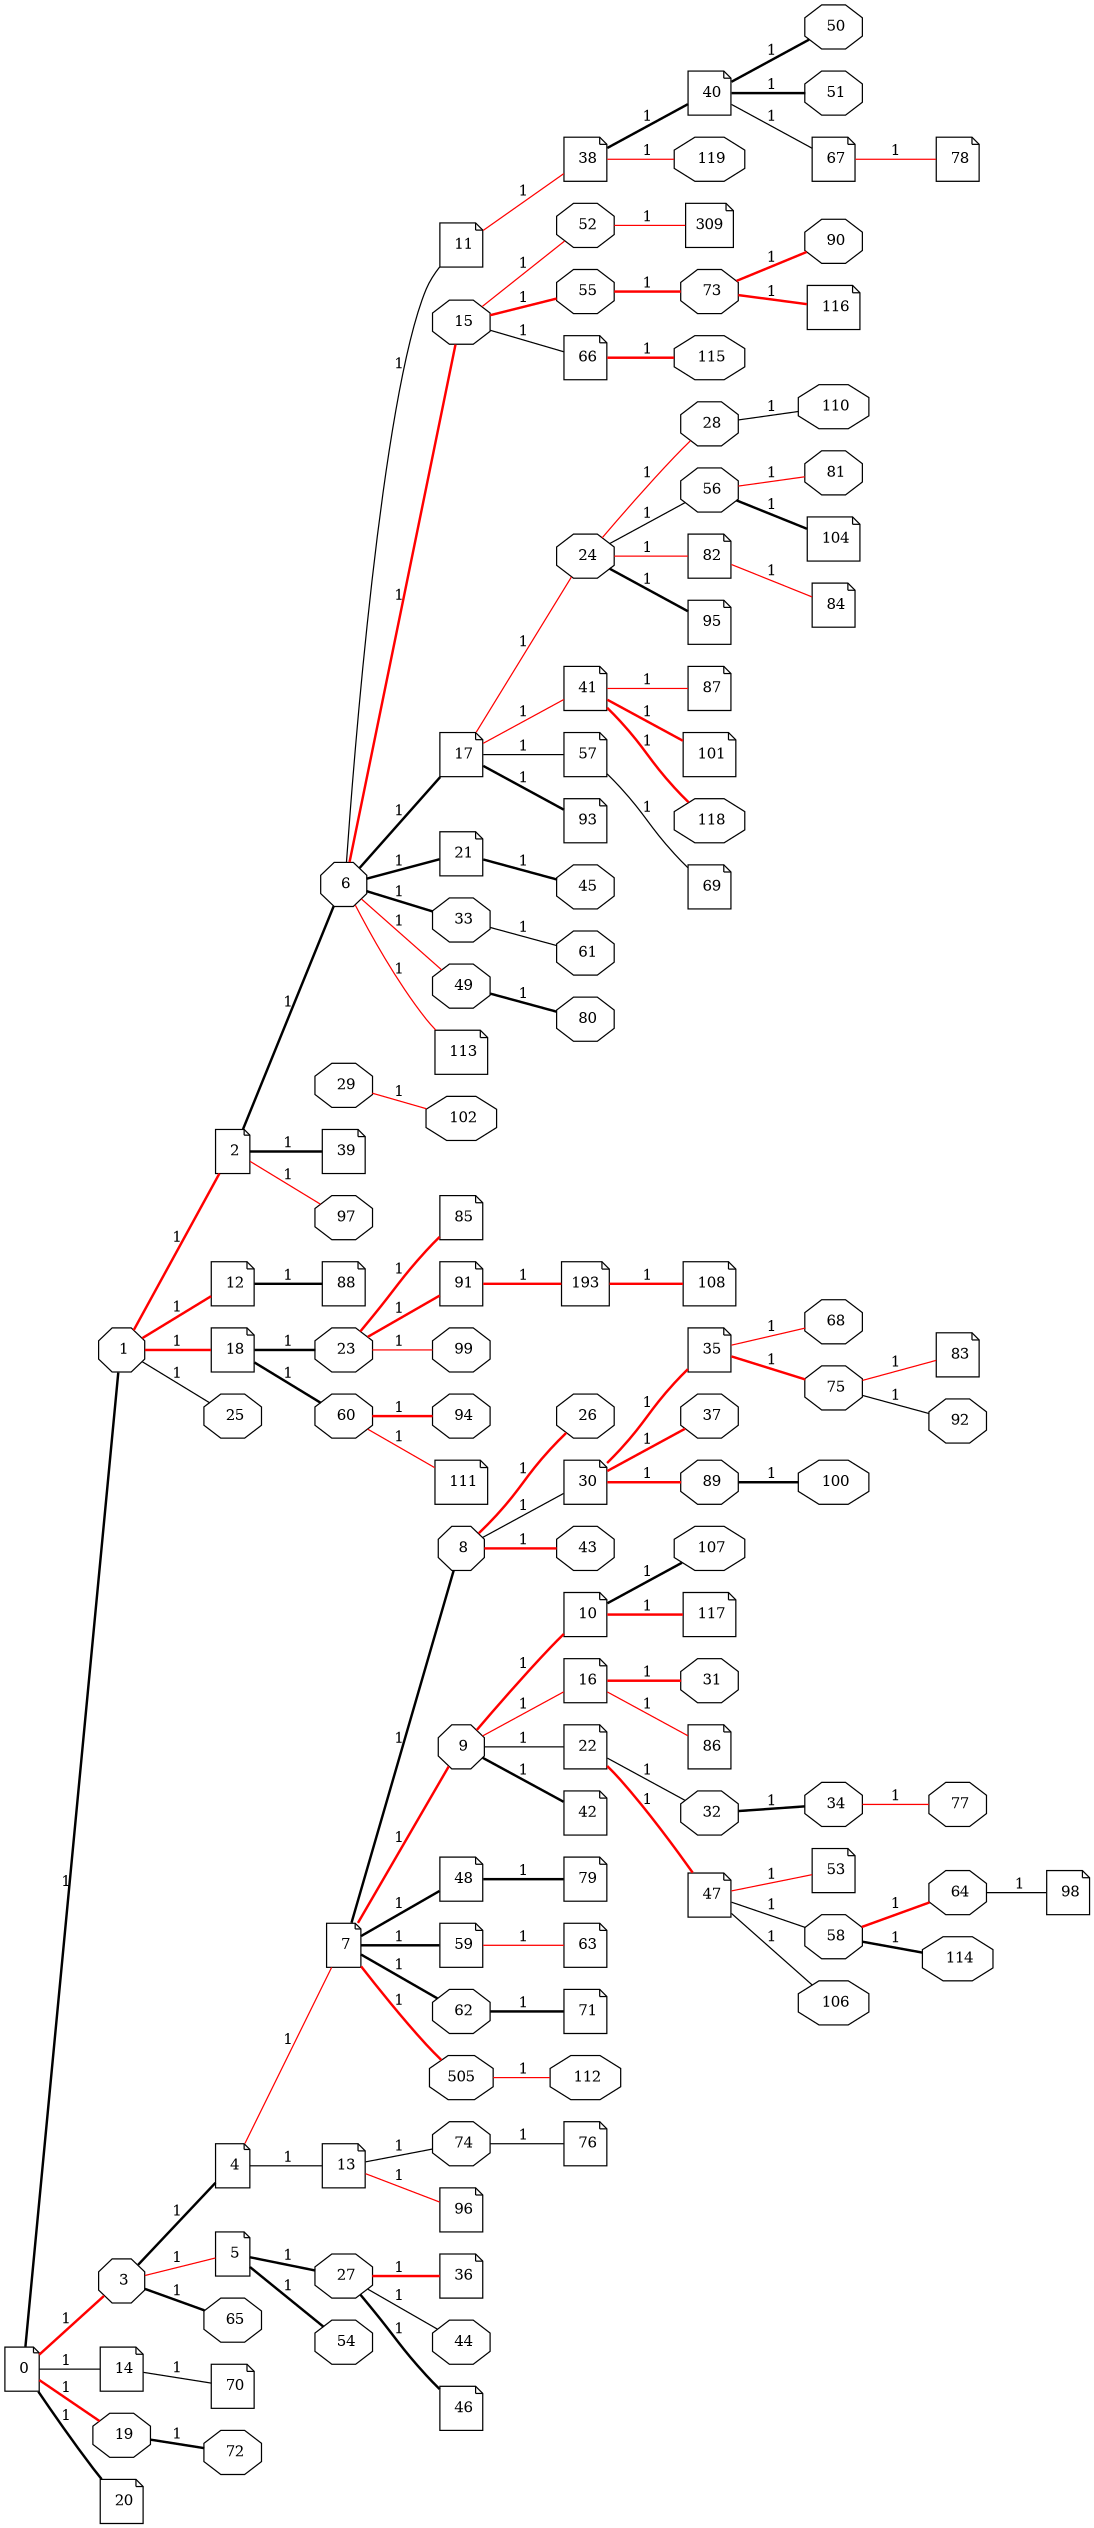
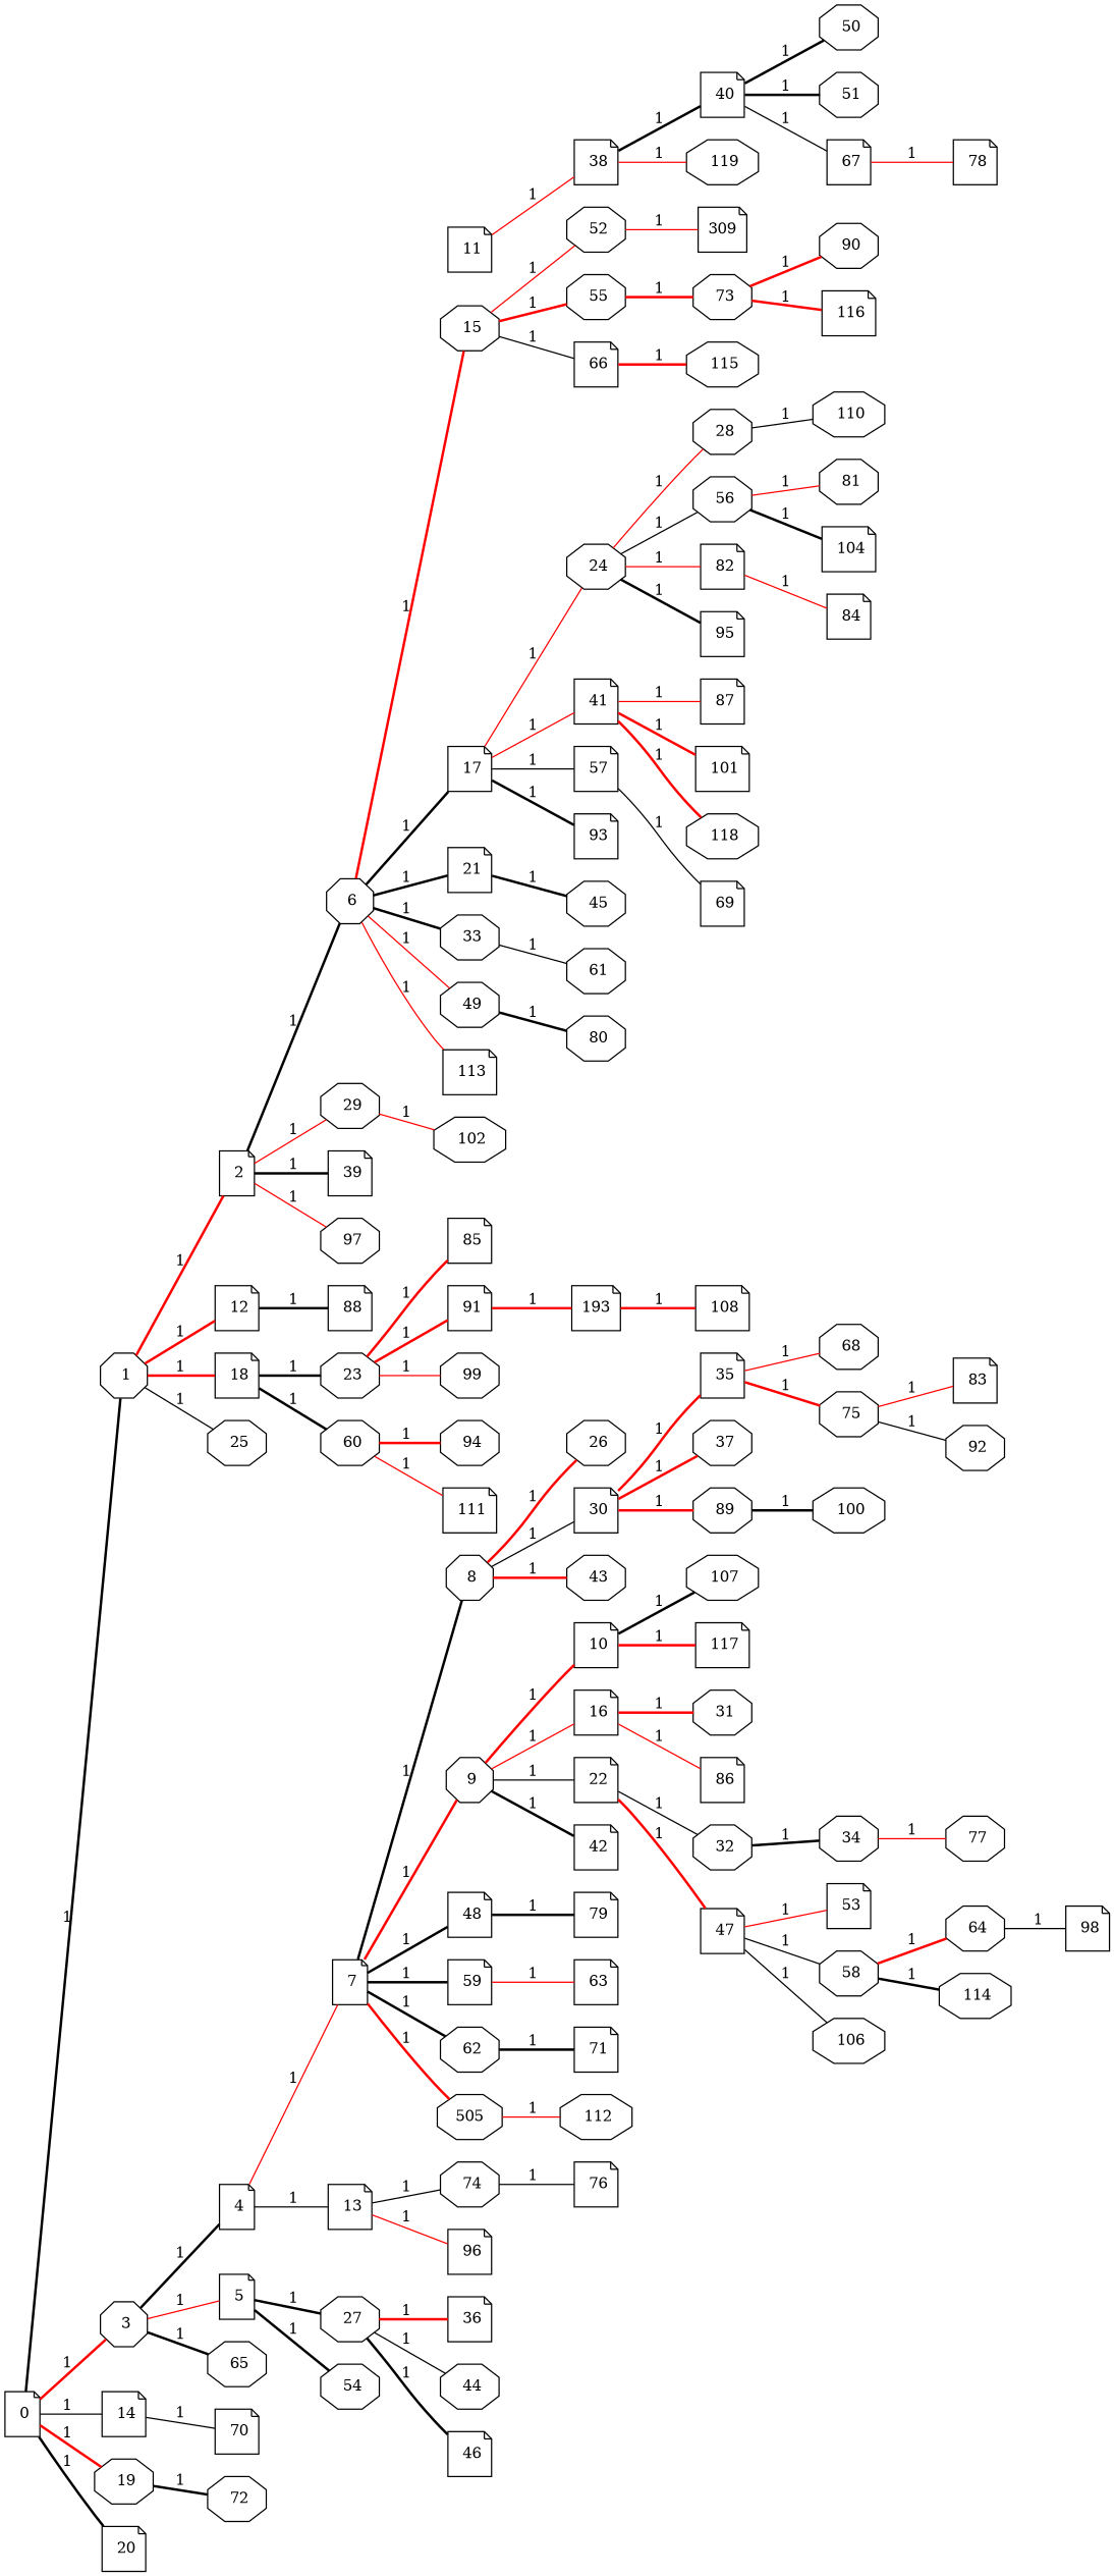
  graph {
    fixedsize="true;"
    rankdir=LR
    node [color=black fontsize=12 hight=.12 shape=note]
    edge [color=red fontsize=12 style=bold]
    n1 [label=" 0" width=.12]
    n2 [label=" 1" shape=octagon width=.12]
    n3 [label=" 3" shape=octagon width=.12]
    n4 [label=" 14" width=.12]
    n5 [label=" 19" shape=octagon width=.12]
    n6 [label=" 20" width=.12]
    n7 [label=" 2" width=.12]
    n8 [label=" 12" width=.12]
    n9 [label=" 18" width=.12]
    n10 [label=" 25" shape=octagon width=.12]
    n11 [label=" 4" width=.12]
    n12 [label=" 5" width=.12]
    n13 [label=" 65" shape=octagon width=.12]
    n14 [label=" 70" width=.12]
    n15 [label=" 72" shape=octagon width=.12]
    n16 [label=" 6" shape=octagon width=.12]
    n17 [label=" 29" shape=octagon width=.12]
    n18 [label=" 39" width=.12]
    n19 [label=" 97" shape=octagon width=.12]
    n20 [label=" 88" width=.12]
    n21 [label=" 23" shape=octagon width=.12]
    n22 [label=" 60" shape=octagon width=.12]
    n23 [label=" 11" width=.12]
    n24 [label=" 15" shape=octagon width=.12]
    n25 [label=" 17" width=.12]
    n26 [label=" 21" width=.12]
    n27 [label=" 33" shape=octagon width=.12]
    n28 [label=" 49" shape=octagon width=.12]
    n29 [label=" 113" width=.12]
    n30 [label=" 102" shape=octagon width=.12]
    n31 [label=" 7" width=.12]
    n32 [label=" 13" width=.12]
    n33 [label=" 27" shape=octagon width=.12]
    n34 [label=" 54" shape=octagon width=.12]
    n35 [label=" 8" shape=octagon width=.12]
    n36 [label=" 9" shape=octagon width=.12]
    n37 [label=" 48" width=.12]
    n38 [label=" 59" width=.12]
    n39 [label=" 62" shape=octagon width=.12]
    n40 [label=505 shape=octagon width=.12]
    n41 [label=" 74" shape=octagon width=.12]
    n42 [label=" 96" width=.12]
    n43 [label=" 36" width=.12]
    n44 [label=" 44" shape=octagon width=.12]
    n45 [label=" 46" width=.12]
    n46 [label=" 38" width=.12]
    n47 [label=" 52" shape=octagon width=.12]
    n48 [label=" 55" shape=octagon width=.12]
    n49 [label=" 66" width=.12]
    n50 [label=" 24" shape=octagon width=.12]
    n51 [label=" 41" width=.12]
    n52 [label=" 57" width=.12]
    n53 [label=" 93" width=.12]
    n54 [label=" 45" shape=octagon width=.12]
    n55 [label=" 61" shape=octagon width=.12]
    n56 [label=" 80" shape=octagon width=.12]
    n57 [label=" 26" shape=octagon width=.12]
    n58 [label=" 30" width=.12]
    n59 [label=" 43" shape=octagon width=.12]
    n60 [label=" 10" width=.12]
    n61 [label=" 16" width=.12]
    n62 [label=" 22" width=.12]
    n63 [label=" 42" width=.12]
    n64 [label=" 79" width=.12]
    n65 [label=" 63" width=.12]
    n66 [label=" 71" width=.12]
    n67 [label=" 112" shape=octagon width=.12]
    n68 [label=" 35" width=.12]
    n69 [label=" 37" shape=octagon width=.12]
    n70 [label=" 89" shape=octagon width=.12]
    n71 [label=" 107" shape=octagon width=.12]
    n72 [label=" 117" width=.12]
    n73 [label=" 31" shape=octagon width=.12]
    n74 [label=" 86" width=.12]
    n75 [label=" 32" shape=octagon width=.12]
    n76 [label=" 47" width=.12]
    n77 [label=" 40" width=.12]
    n78 [label=" 119" shape=octagon width=.12]
    n79 [label=" 76" width=.12]
    n80 [label=309 width=.12]
    n81 [label=" 73" shape=octagon width=.12]
    n82 [label=" 115" shape=octagon width=.12]
    n83 [label=" 28" shape=octagon width=.12]
    n84 [label=" 56" shape=octagon width=.12]
    n85 [label=" 82" width=.12]
    n86 [label=" 95" width=.12]
    n87 [label=" 87" width=.12]
    n88 [label=" 101" width=.12]
    n89 [label=" 118" shape=octagon width=.12]
    n90 [label=" 69" width=.12]
    n91 [label=" 85" width=.12]
    n92 [label=" 91" width=.12]
    n93 [label=" 99" shape=octagon width=.12]
    n94 [label=" 94" shape=octagon width=.12]
    n95 [label=" 111" width=.12]
    n96 [label=" 34" shape=octagon width=.12]
    n97 [label=" 53" width=.12]
    n98 [label=" 58" shape=octagon width=.12]
    n99 [label=" 106" shape=octagon width=.12]
    n100 [label=193 width=.12]
    n101 [label=" 110" shape=octagon width=.12]
    n102 [label=" 81" shape=octagon width=.12]
    n103 [label=" 104" width=.12]
    n104 [label=" 84" width=.12]
    n105 [label=" 68" shape=octagon width=.12]
    n106 [label=" 75" shape=octagon width=.12]
    n107 [label=" 100" shape=octagon width=.12]
    n108 [label=" 77" shape=octagon width=.12]
    n109 [label=" 83" width=.12]
    n110 [label=" 92" shape=octagon width=.12]
    n111 [label=" 50" shape=octagon width=.12]
    n112 [label=" 51" shape=octagon width=.12]
    n113 [label=" 67" width=.12]
    n114 [label=" 78" width=.12]
    n115 [label=" 64" shape=octagon width=.12]
    n116 [label=" 114" shape=octagon width=.12]
    n117 [label=" 90" shape=octagon width=.12]
    n118 [label=" 116" width=.12]
    n119 [label=" 98" width=.12]
    n120 [label=" 108" width=.12]
    n1 -- n2 [color=black label=1]
    n1 -- n3 [label=1]
    n1 -- n4 [color=black label=1 style=solid]
    n1 -- n5 [label=1]
    n1 -- n6 [color=black label=1]
    n2 -- n7 [label=1]
    n2 -- n8 [label=1]
    n2 -- n9 [label=1]
    n2 -- n10 [color=black label=1 style=solid]
    n3 -- n11 [color=black label=1]
    n3 -- n12 [label=1 style=solid]
    n3 -- n13 [color=black label=1]
    n4 -- n14 [color=black label=1 style=solid]
    n5 -- n15 [color=black label=1]
    n7 -- n16 [color=black label=1]
+   n7 -- n17 [label=1 style=solid]
    n7 -- n18 [color=black label=1]
    n7 -- n19 [label=1 style=solid]
    n8 -- n20 [color=black label=1]
    n9 -- n21 [color=black label=1]
    n9 -- n22 [color=black label=1]
    n11 -- n31 [label=1 style=solid]
    n11 -- n32 [color=black label=1 style=solid]
    n12 -- n33 [color=black label=1]
    n12 -- n34 [color=black label=1]
-   n16 -- n23 [color=black label=1 style=solid]
    n16 -- n24 [label=1]
    n16 -- n25 [color=black label=1]
    n16 -- n26 [color=black label=1]
    n16 -- n27 [color=black label=1]
    n16 -- n28 [label=1 style=solid]
    n16 -- n29 [label=1 style=solid]
    n17 -- n30 [label=1 style=solid]
    n21 -- n91 [label=1]
    n21 -- n92 [label=1]
    n21 -- n93 [label=1 style=solid]
    n22 -- n94 [label=1]
    n22 -- n95 [label=1 style=solid]
    n23 -- n46 [label=1 style=solid]
    n24 -- n47 [label=1 style=solid]
    n24 -- n48 [label=1]
    n24 -- n49 [color=black label=1 style=solid]
    n25 -- n50 [label=1 style=solid]
    n25 -- n51 [label=1 style=solid]
    n25 -- n52 [color=black label=1 style=solid]
    n25 -- n53 [color=black label=1]
    n26 -- n54 [color=black label=1]
    n27 -- n55 [color=black label=1 style=solid]
    n28 -- n56 [color=black label=1]
    n31 -- n35 [color=black label=1]
    n31 -- n36 [label=1]
    n31 -- n37 [color=black label=1]
    n31 -- n38 [color=black label=1]
    n31 -- n39 [color=black label=1]
    n31 -- n40 [label=1]
    n32 -- n41 [color=black label=1 style=solid]
    n32 -- n42 [label=1 style=solid]
    n33 -- n43 [label=1]
    n33 -- n44 [color=black label=1 style=solid]
    n33 -- n45 [color=black label=1]
    n35 -- n57 [label=1]
    n35 -- n58 [color=black label=1 style=solid]
    n35 -- n59 [label=1]
    n36 -- n60 [label=1]
    n36 -- n61 [label=1 style=solid]
    n36 -- n62 [color=black label=1 style=solid]
    n36 -- n63 [color=black label=1]
    n37 -- n64 [color=black label=1]
    n38 -- n65 [label=1 style=solid]
    n39 -- n66 [color=black label=1]
    n40 -- n67 [label=1 style=solid]
    n41 -- n79 [color=black label=1 style=solid]
    n46 -- n77 [color=black label=1]
    n46 -- n78 [label=1 style=solid]
    n47 -- n80 [label=1 style=solid]
    n48 -- n81 [label=1]
    n49 -- n82 [label=1]
    n50 -- n83 [label=1 style=solid]
    n50 -- n84 [color=black label=1 style=solid]
    n50 -- n85 [label=1 style=solid]
    n50 -- n86 [color=black label=1]
    n51 -- n87 [label=1 style=solid]
    n51 -- n88 [label=1]
    n51 -- n89 [label=1]
    n52 -- n90 [color=black label=1 style=solid]
    n58 -- n68 [label=1]
    n58 -- n69 [label=1]
    n58 -- n70 [label=1]
    n60 -- n71 [color=black label=1]
    n60 -- n72 [label=1]
    n61 -- n73 [label=1]
    n61 -- n74 [label=1 style=solid]
    n62 -- n75 [color=black label=1 style=solid]
    n62 -- n76 [label=1]
    n68 -- n105 [label=1 style=solid]
    n68 -- n106 [label=1]
    n70 -- n107 [color=black label=1]
    n75 -- n96 [color=black label=1]
    n76 -- n97 [label=1 style=solid]
    n76 -- n98 [color=black label=1 style=solid]
    n76 -- n99 [color=black label=1 style=solid]
    n77 -- n111 [color=black label=1]
    n77 -- n112 [color=black label=1]
    n77 -- n113 [color=black label=1 style=solid]
    n81 -- n117 [label=1]
    n81 -- n118 [label=1]
    n83 -- n101 [color=black label=1 style=solid]
    n84 -- n102 [label=1 style=solid]
    n84 -- n103 [color=black label=1]
    n85 -- n104 [label=1 style=solid]
    n92 -- n100 [label=1]
    n96 -- n108 [label=1 style=solid]
    n98 -- n115 [label=1]
    n98 -- n116 [color=black label=1]
    n100 -- n120 [label=1]
    n106 -- n109 [label=1 style=solid]
    n106 -- n110 [color=black label=1 style=solid]
    n113 -- n114 [label=1 style=solid]
    n115 -- n119 [color=black label=1 style=solid]
  }
